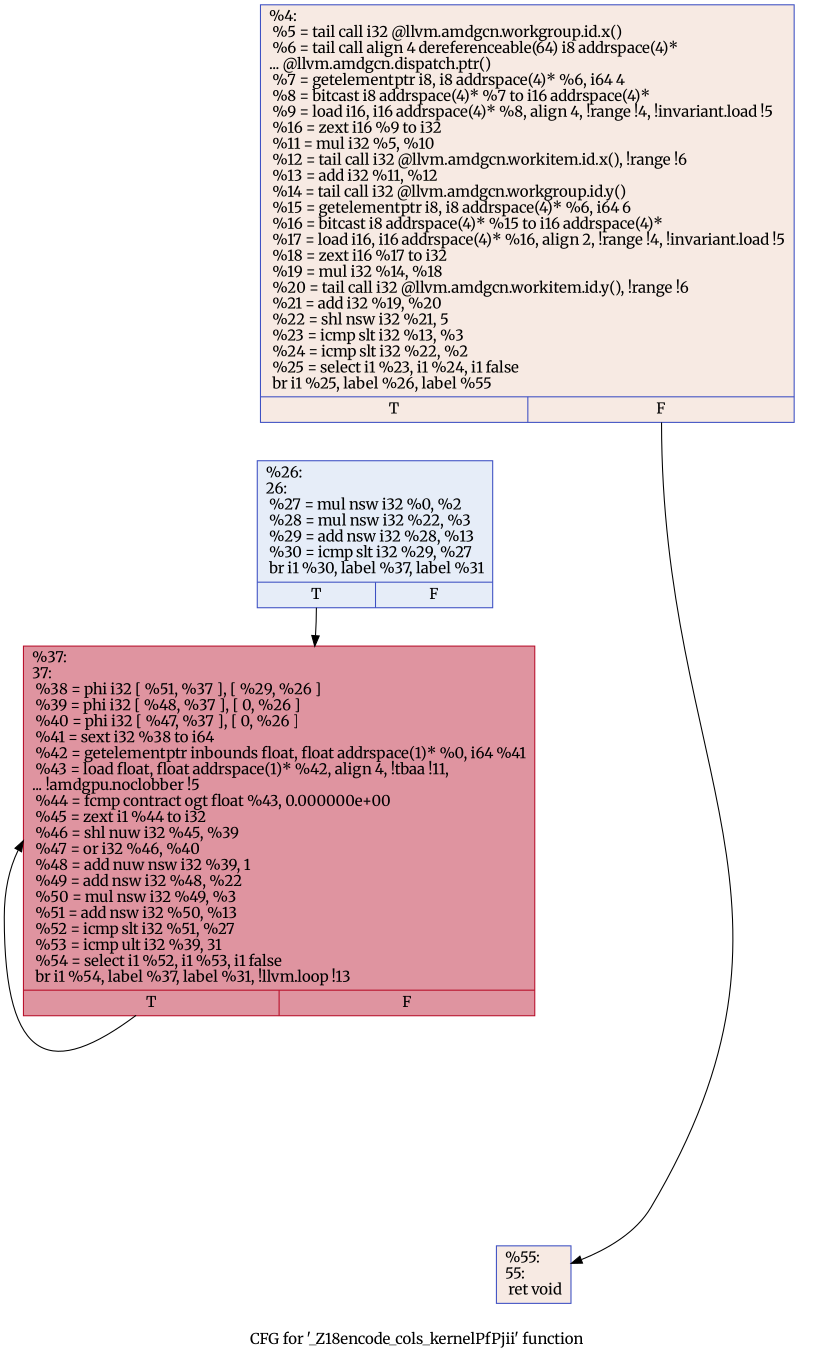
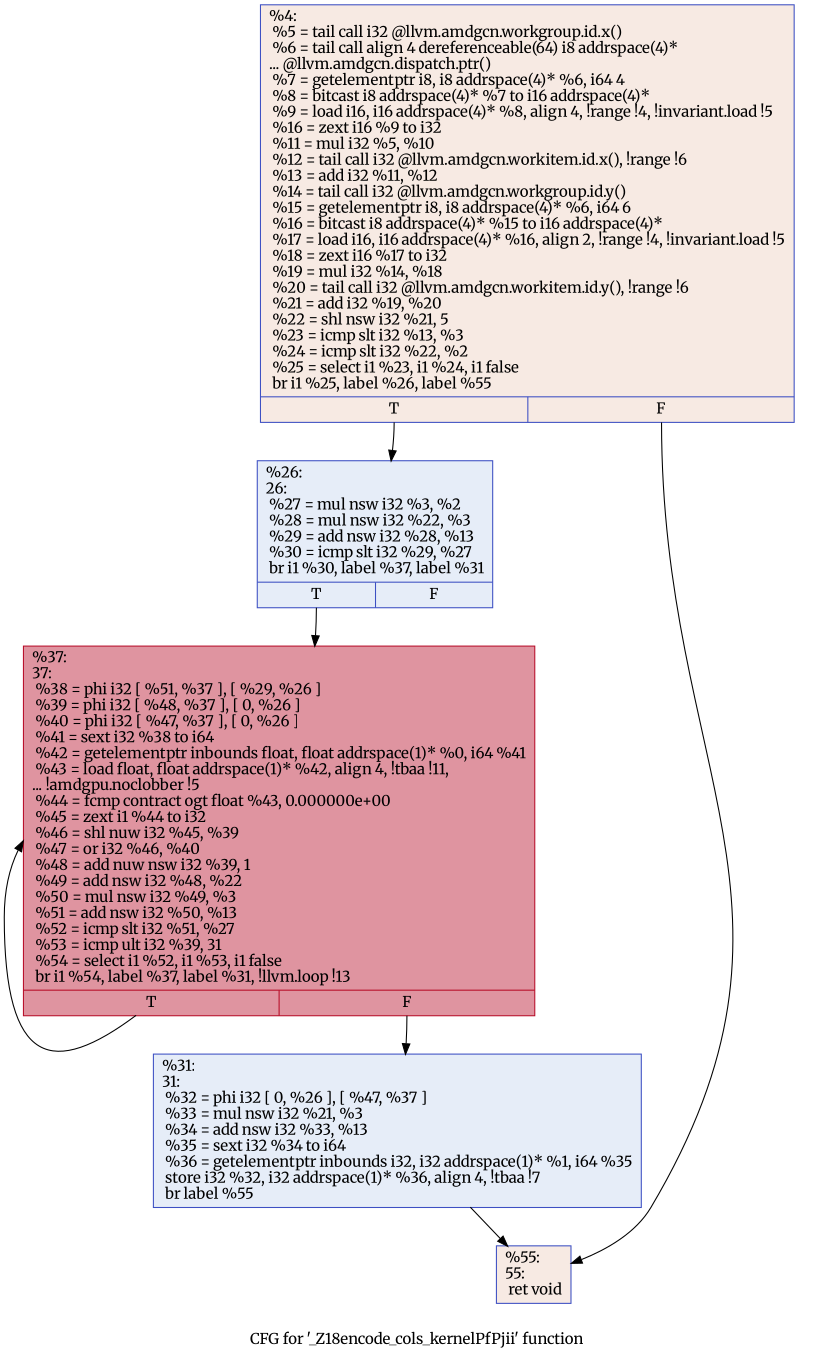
  digraph {
    fontname=Merriweather
    label="CFG for '_Z18encode_cols_kernelPfPjii' function"
    node [color="#3d50c3ff" fillcolor="#eed0c070" fontname=Merriweather shape=record style=filled]
    edge [fontname=Merriweather tailport=s0]
    n1 [label="{%4:\l  %5 = tail call i32 @llvm.amdgcn.workgroup.id.x()\l  %6 = tail call align 4 dereferenceable(64) i8 addrspace(4)*\l... @llvm.amdgcn.dispatch.ptr()\l  %7 = getelementptr i8, i8 addrspace(4)* %6, i64 4\l  %8 = bitcast i8 addrspace(4)* %7 to i16 addrspace(4)*\l  %9 = load i16, i16 addrspace(4)* %8, align 4, !range !4, !invariant.load !5\l  %16 = zext i16 %9 to i32\l  %11 = mul i32 %5, %10\l  %12 = tail call i32 @llvm.amdgcn.workitem.id.x(), !range !6\l  %13 = add i32 %11, %12\l  %14 = tail call i32 @llvm.amdgcn.workgroup.id.y()\l  %15 = getelementptr i8, i8 addrspace(4)* %6, i64 6\l  %16 = bitcast i8 addrspace(4)* %15 to i16 addrspace(4)*\l  %17 = load i16, i16 addrspace(4)* %16, align 2, !range !4, !invariant.load !5\l  %18 = zext i16 %17 to i32\l  %19 = mul i32 %14, %18\l  %20 = tail call i32 @llvm.amdgcn.workitem.id.y(), !range !6\l  %21 = add i32 %19, %20\l  %22 = shl nsw i32 %21, 5\l  %23 = icmp slt i32 %13, %3\l  %24 = icmp slt i32 %22, %2\l  %25 = select i1 %23, i1 %24, i1 false\l  br i1 %25, label %26, label %55\l|{<s0>T|<s1>F}}"]
-   n2 [fillcolor="#c7d7f070" label="{%26:\l26:                                               \l  %27 = mul nsw i32 %0, %2\l  %28 = mul nsw i32 %22, %3\l  %29 = add nsw i32 %28, %13\l  %30 = icmp slt i32 %29, %27\l  br i1 %30, label %37, label %31\l|{<s0>T|<s1>F}}"]
+   n2 [fillcolor="#c7d7f070" label="{%26:\l26:                                               \l  %27 = mul nsw i32 %3, %2\l  %28 = mul nsw i32 %22, %3\l  %29 = add nsw i32 %28, %13\l  %30 = icmp slt i32 %29, %27\l  br i1 %30, label %37, label %31\l|{<s0>T|<s1>F}}"]
    n3 [label="{%55:\l55:                                               \l  ret void\l}"]
    n4 [color="#b70d28ff" fillcolor="#b70d2870" label="{%37:\l37:                                               \l  %38 = phi i32 [ %51, %37 ], [ %29, %26 ]\l  %39 = phi i32 [ %48, %37 ], [ 0, %26 ]\l  %40 = phi i32 [ %47, %37 ], [ 0, %26 ]\l  %41 = sext i32 %38 to i64\l  %42 = getelementptr inbounds float, float addrspace(1)* %0, i64 %41\l  %43 = load float, float addrspace(1)* %42, align 4, !tbaa !11,\l... !amdgpu.noclobber !5\l  %44 = fcmp contract ogt float %43, 0.000000e+00\l  %45 = zext i1 %44 to i32\l  %46 = shl nuw i32 %45, %39\l  %47 = or i32 %46, %40\l  %48 = add nuw nsw i32 %39, 1\l  %49 = add nsw i32 %48, %22\l  %50 = mul nsw i32 %49, %3\l  %51 = add nsw i32 %50, %13\l  %52 = icmp slt i32 %51, %27\l  %53 = icmp ult i32 %39, 31\l  %54 = select i1 %52, i1 %53, i1 false\l  br i1 %54, label %37, label %31, !llvm.loop !13\l|{<s0>T|<s1>F}}"]
+   n5 [fillcolor="#c7d7f070" label="{%31:\l31:                                               \l  %32 = phi i32 [ 0, %26 ], [ %47, %37 ]\l  %33 = mul nsw i32 %21, %3\l  %34 = add nsw i32 %33, %13\l  %35 = sext i32 %34 to i64\l  %36 = getelementptr inbounds i32, i32 addrspace(1)* %1, i64 %35\l  store i32 %32, i32 addrspace(1)* %36, align 4, !tbaa !7\l  br label %55\l}"]
+   n1 -> n2
    n1 -> n3 [tailport=s1]
    n2 -> n4
    n4 -> n4
+   n4 -> n5 [tailport=s1]
+   n5 -> n3
  }
